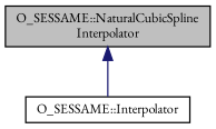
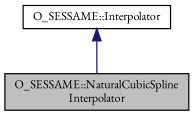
  digraph {
    fontname="EB Garamond"
    node [color=black fontname="EB Garamond" fontsize=10 shape=record style=filled]
    n1 [fillcolor=grey75 fontcolor=black height=0.2 label="O_SESSAME::NaturalCubicSpline\lInterpolator" width=0.4]
    n2 [fillcolor=white height=0.2 label="O_SESSAME::Interpolator" width=0.4]
-   n1 -> n2 [color=midnightblue dir=back fontname="EB Garamond" fontsize=10 labelfontname=Helvetica labelfontsize=10 style=solid]
+   n2 -> n1 [color=midnightblue dir=back fontname="EB Garamond" fontsize=10 labelfontname=Helvetica labelfontsize=10 style=solid]
  }
